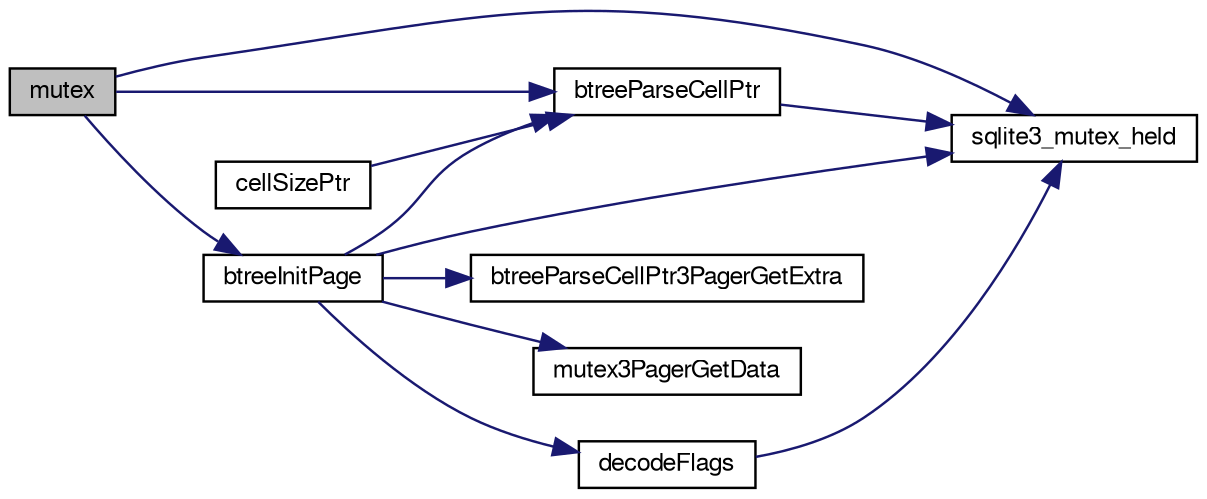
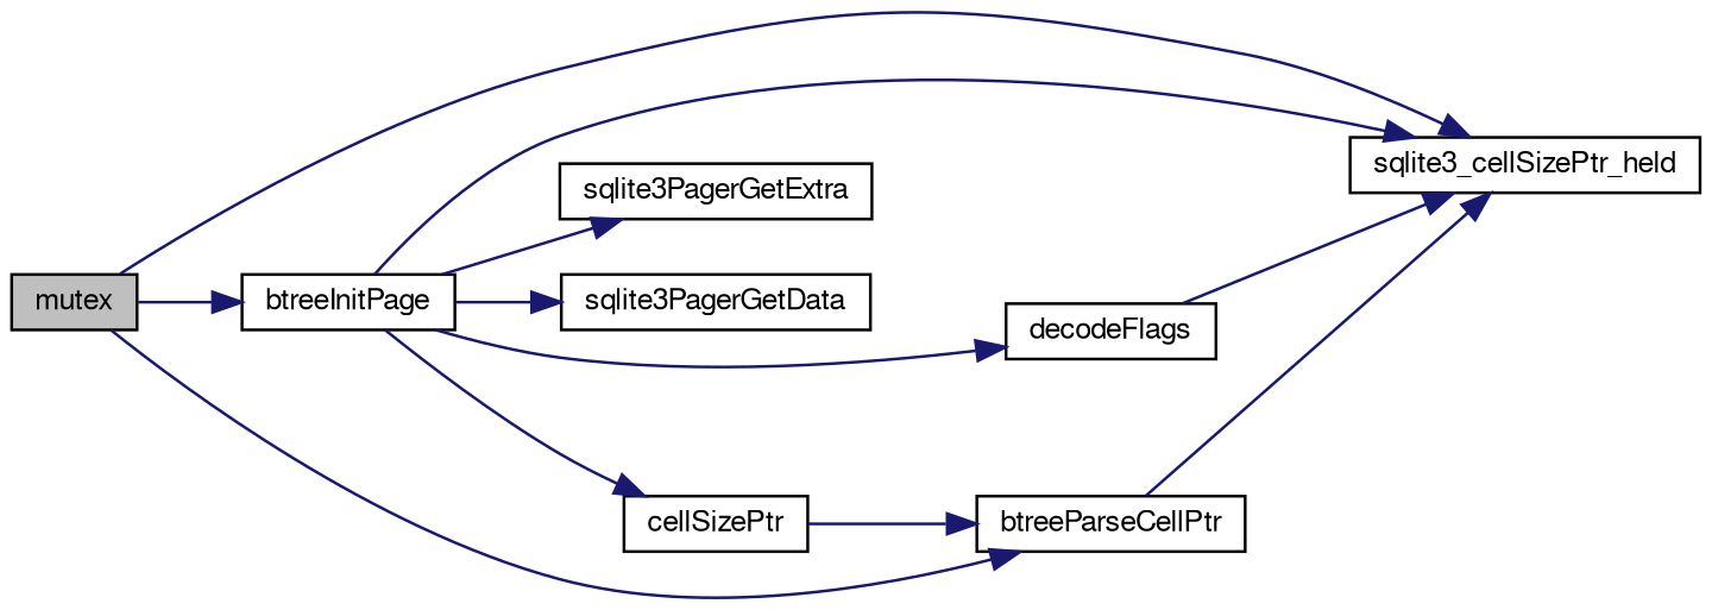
  digraph {
    rankdir=LR
    node [color=black fillcolor=white fontname=FreeSans fontsize=10 shape=record style=filled]
    edge [color=midnightblue fontname=FreeSans fontsize=10 labelfontname=FreeSans labelfontsize=10 style=solid]
    n1 [fillcolor=grey75 fontcolor=black height=0.2 label=mutex width=0.4]
-   n2 [height=0.2 label=sqlite3_mutex_held width=0.4]
+   n2 [height=0.2 label=sqlite3_cellSizePtr_held width=0.4]
    n3 [height=0.2 label=btreeInitPage width=0.4]
    n4 [height=0.2 label=btreeParseCellPtr width=0.4]
-   n5 [height=0.2 label=btreeParseCellPtr3PagerGetExtra width=0.4]
-   n6 [height=0.2 label=mutex3PagerGetData width=0.4]
+   n5 [height=0.2 label=sqlite3PagerGetExtra width=0.4]
+   n6 [height=0.2 label=sqlite3PagerGetData width=0.4]
    n7 [height=0.2 label=decodeFlags width=0.4]
    n8 [height=0.2 label=cellSizePtr width=0.4]
    n1 -> n2
    n1 -> n3
    n1 -> n4
    n3 -> n2
    n3 -> n5
    n3 -> n6
    n3 -> n7
-   n3 -> n4
+   n3 -> n8
    n4 -> n2
    n7 -> n2
    n8 -> n4
  }
